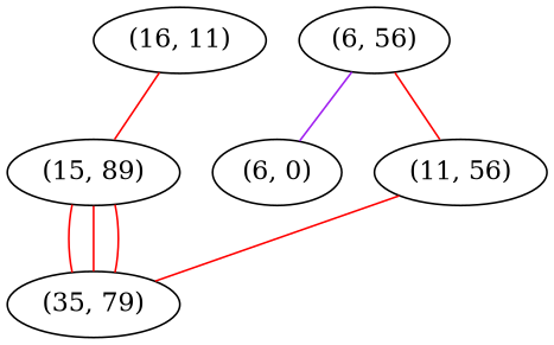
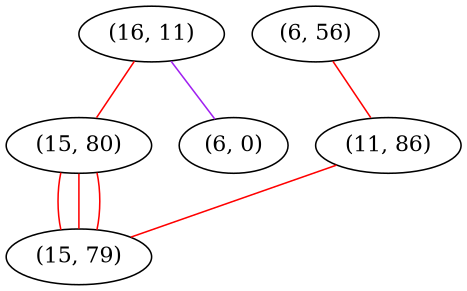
  graph {
    edge [color=red weight=1]
    n1 [label="(6, 0)"]
    "(16, 11)"
-   "(15, 80)" [label="(15, 89)"]
-   "(11, 56)"
-   "(15, 79)" [label="(35, 79)"]
+   "(15, 80)"
+   "(11, 56)" [label="(11, 86)"]
+   "(15, 79)"
    "(6, 56)"
-   "(6, 56)" -- n1 [color=purple weight=4]
+   "(16, 11)" -- n1 [color=purple weight=4]
    "(16, 11)" -- "(15, 80)"
    "(15, 80)" -- "(15, 79)"
    "(15, 80)" -- "(15, 79)"
    "(15, 80)" -- "(15, 79)"
    "(11, 56)" -- "(15, 79)"
    "(6, 56)" -- "(11, 56)"
  }
